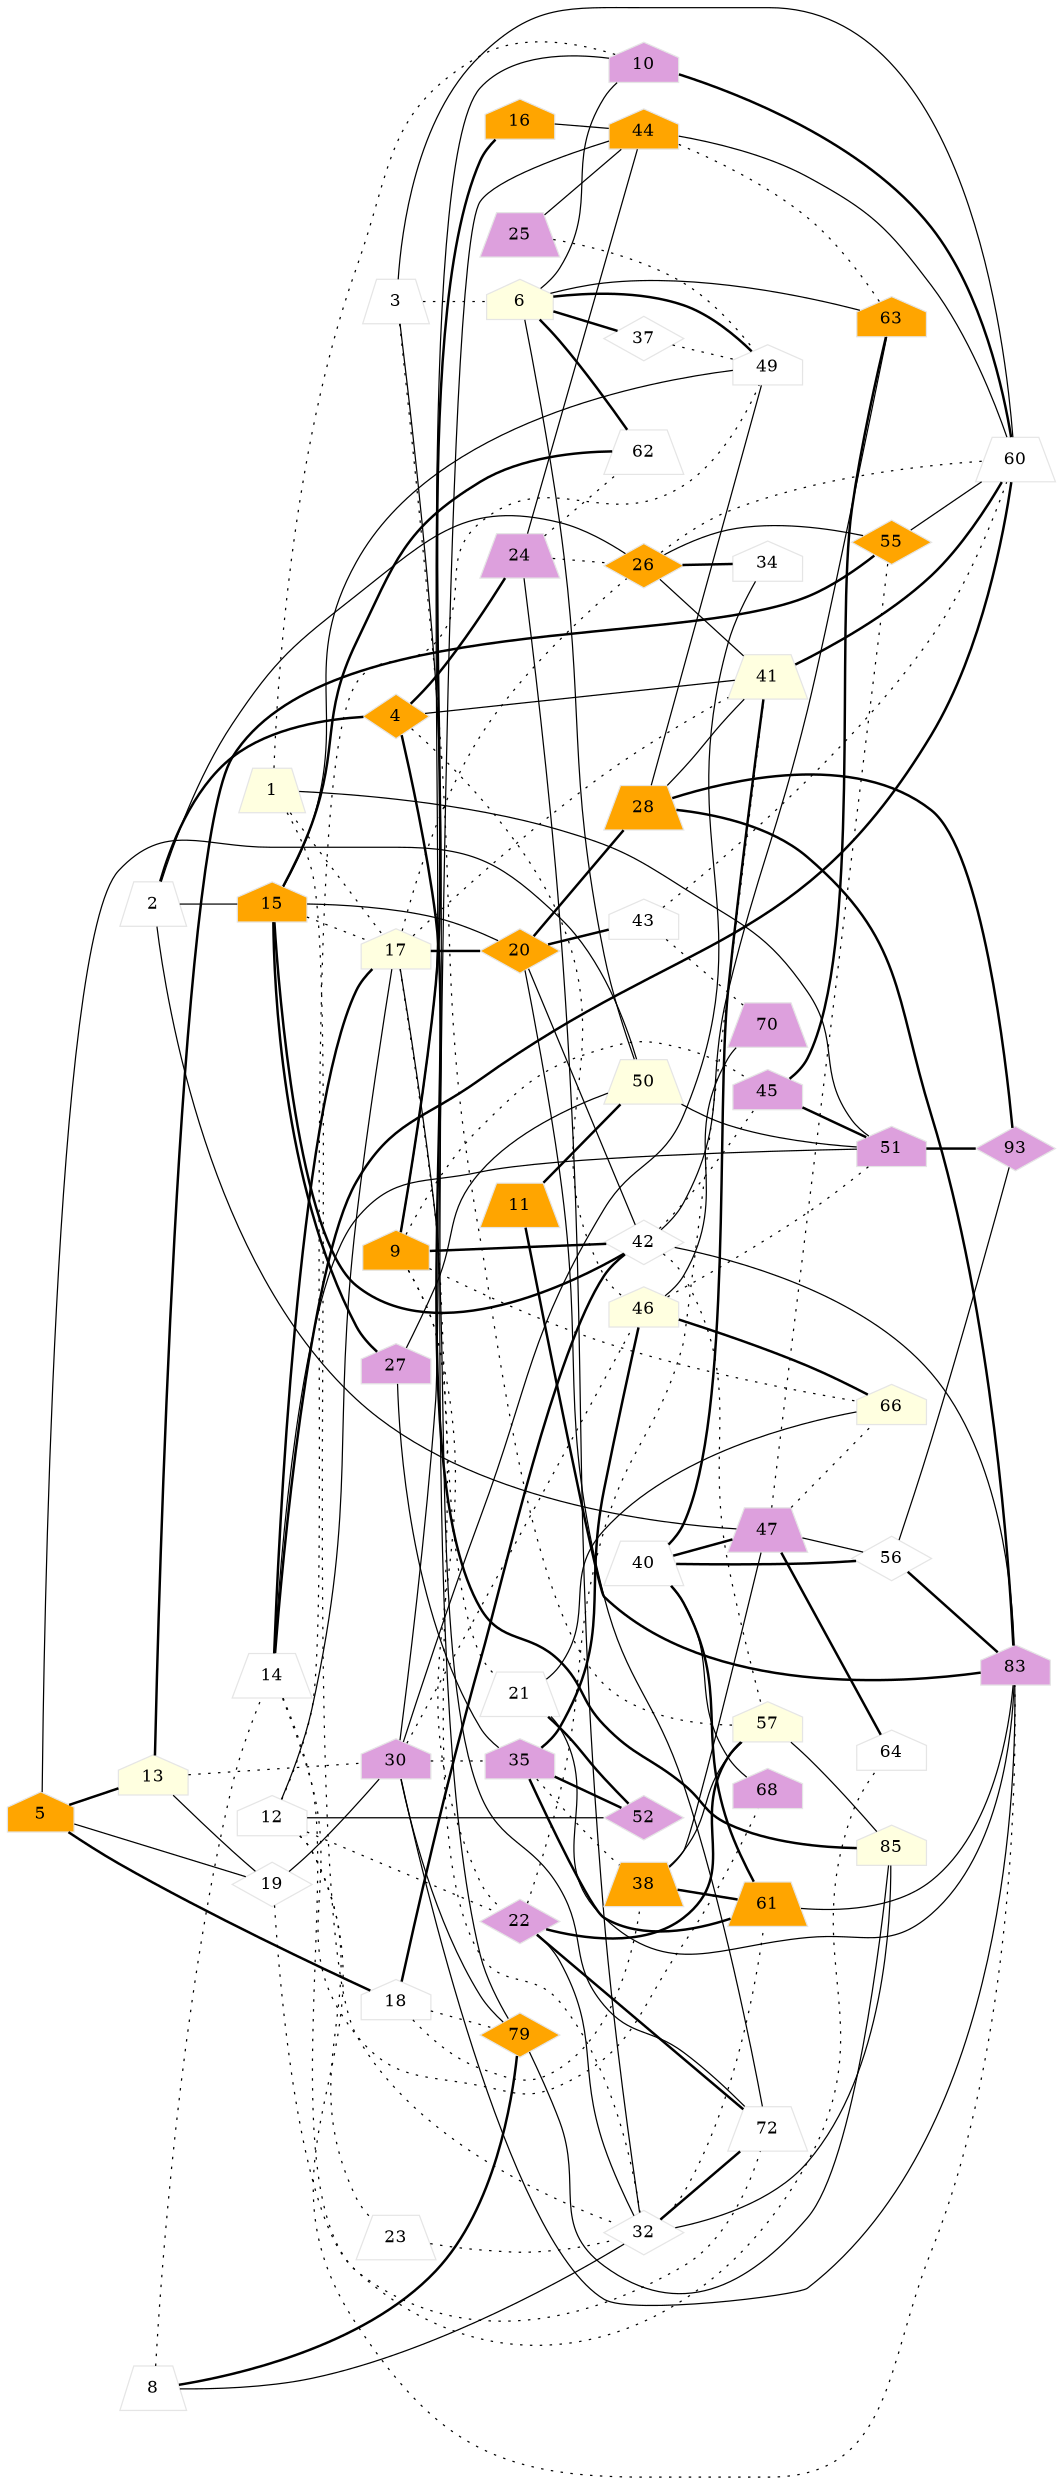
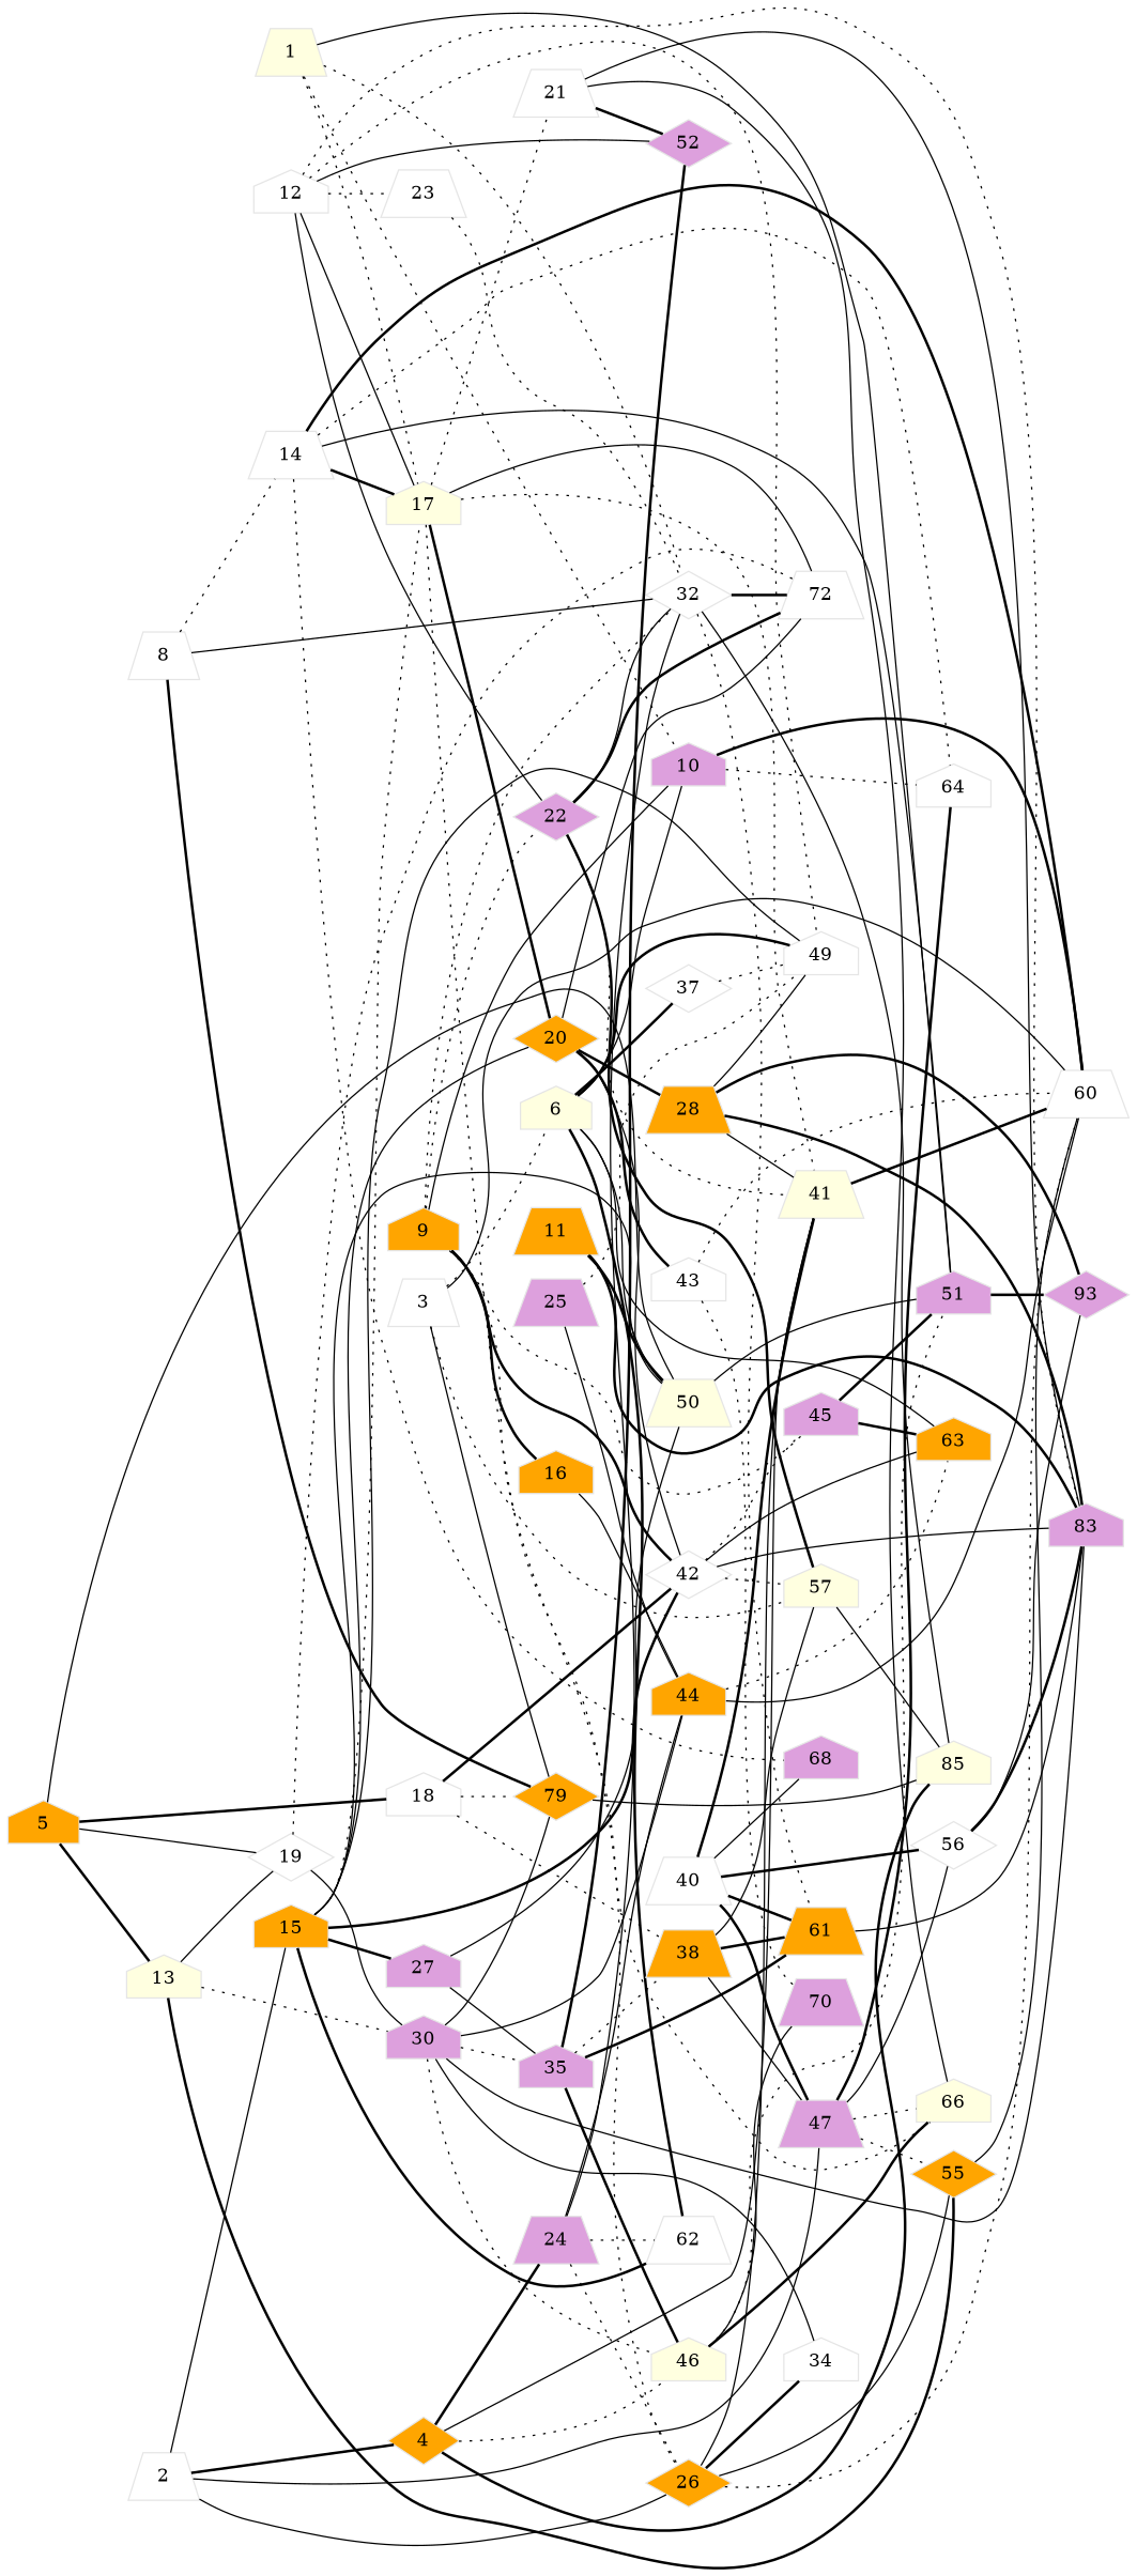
  graph {
    rankdir=LR
    node [color=gray90 fillcolor=white shape=house style=filled]
    edge [style=solid]
    1 [fillcolor=lightyellow shape=trapezium]
    10 [fillcolor=plum]
    17 [fillcolor=lightyellow super="+65"]
    32 [shape=diamond super="+94"]
    51 [fillcolor=plum super="+98"]
    60 [shape=trapezium super="+86"]
    64
    26 [fillcolor=orange shape=diamond super="+58"]
    41 [fillcolor=lightyellow shape=trapezium super="+48"]
    20 [fillcolor=orange shape=diamond super="+81"]
    21 [shape=trapezium super="+54"]
    72 [shape=trapezium super="+95"]
    85 [fillcolor=lightyellow]
    61 [fillcolor=orange shape=trapezium super="+89"]
    93 [fillcolor=plum shape=diamond]
    4 [fillcolor=orange shape=diamond super="+92"]
    24 [fillcolor=plum shape=trapezium super="+76"]
    46 [fillcolor=lightyellow super="+53"]
    2 [shape=trapezium]
    15 [fillcolor=orange super="+73"]
    47 [fillcolor=plum shape=trapezium super="+101"]
    50 [fillcolor=lightyellow shape=trapezium super="+75"]
    49 [super="+82"]
    62 [shape=trapezium super="+97"]
    42 [shape=diamond super="+90"]
    27 [fillcolor=plum]
    55 [fillcolor=orange shape=diamond super="+84"]
    34
    66 [fillcolor=lightyellow]
    56 [shape=diamond]
    3 [shape=trapezium super="+77"]
    6 [fillcolor=lightyellow super="+36"]
    57 [fillcolor=lightyellow]
    79 [fillcolor=orange shape=diamond super="+91"]
    37 [shape=diamond]
    63 [fillcolor=orange super="+71"]
    22 [fillcolor=plum shape=diamond super="+67"]
    44 [fillcolor=orange]
    70 [fillcolor=plum shape=trapezium]
    5 [fillcolor=orange super="+7"]
    13 [fillcolor=lightyellow super="+33"]
    18
    19 [shape=diamond super="+69"]
    30 [fillcolor=plum super="+78"]
    38 [fillcolor=orange shape=trapezium super="+96"]
    8 [shape=trapezium super="+39"]
    14 [shape=trapezium super="+74"]
    68 [fillcolor=plum]
    9 [fillcolor=orange super="+29"]
    16 [fillcolor=orange]
    45 [fillcolor=plum]
    83 [fillcolor=plum super="+99"]
    11 [fillcolor=orange shape=trapezium]
    12 [super="+31"]
    23 [shape=trapezium super="+59"]
    52 [fillcolor=plum shape=diamond super="+80"]
    35 [fillcolor=plum super="+87"]
    28 [fillcolor=orange shape=trapezium super="+100"]
    43
    25 [fillcolor=plum shape=trapezium]
    40 [shape=trapezium super="+88"]
    1 -- 10 [style=dotted]
    1 -- 17 [style=dotted]
    1 -- 32 [style=dotted]
    1 -- 51
    10 -- 60 [style=bold]
+   10 -- 64 [style=dotted]
    17 -- 26 [style=dotted]
    17 -- 41 [style=dotted]
    17 -- 20 [style=bold]
    17 -- 21 [style=dotted]
    17 -- 72
    32 -- 72 [style=bold]
    32 -- 85
    32 -- 61 [style=dotted]
    51 -- 93 [style=bold]
    26 -- 60 [style=dotted]
    26 -- 41
    26 -- 55
    26 -- 34 [style=bold]
    41 -- 60 [style=bold]
    20 -- 72
    20 -- 42
    20 -- 28 [style=bold]
    20 -- 43 [style=bold]
    21 -- 66
    21 -- 83
    21 -- 52 [style=bold]
    61 -- 83
    4 -- 41
    4 -- 85 [style=bold]
    4 -- 24 [style=bold]
    4 -- 46 [style=dotted]
    24 -- 32
    24 -- 26 [style=dotted]
    24 -- 62 [style=dotted]
    24 -- 44
    46 -- 51 [style=dotted]
    46 -- 66 [style=bold]
    46 -- 70
    2 -- 26
    2 -- 4 [style=bold]
    2 -- 15
    2 -- 47
    15 -- 17 [style=dotted]
    15 -- 20
+   15 -- 50
    15 -- 49
    15 -- 62 [style=bold]
    15 -- 42 [style=bold]
    15 -- 27 [style=bold]
    47 -- 64 [style=bold]
    47 -- 55 [style=dotted]
    47 -- 66 [style=dotted]
    47 -- 56
    50 -- 51
    42 -- 57 [style=dotted]
    42 -- 63
    42 -- 45 [style=dotted]
    42 -- 83 [weight=2]
    27 -- 50
    27 -- 35
    55 -- 60
    56 -- 93
    56 -- 83 [style=bold]
    3 -- 60 [weight=2]
    3 -- 6 [style=dotted]
    3 -- 57 [style=dotted]
    3 -- 79
    6 -- 10
    6 -- 50
    6 -- 49 [style=bold]
    6 -- 62 [style=bold]
    6 -- 37 [style=bold]
    6 -- 63
    57 -- 85
    79 -- 85
    37 -- 49 [style=dotted]
    22 -- 32
    22 -- 41 [style=dotted weight=2]
    22 -- 72 [style=bold]
    22 -- 57 [style=bold]
    44 -- 60
    44 -- 63 [style=dotted]
    5 -- 50
    5 -- 13 [style=bold]
    5 -- 18 [style=bold]
    5 -- 19
    13 -- 55 [style=bold]
    13 -- 19
    13 -- 30 [style=dotted]
    18 -- 42 [style=bold]
    18 -- 79 [style=dotted]
    18 -- 38 [style=dotted]
    19 -- 72 [style=dotted]
    19 -- 30 [weight=2]
    30 -- 46 [style=dotted]
    30 -- 34
    30 -- 79
    30 -- 44
    30 -- 83
    30 -- 35 [style=dotted]
    38 -- 61 [style=bold]
    38 -- 47 [weight=2]
    38 -- 57
    8 -- 32
    8 -- 79 [style=bold]
    8 -- 14 [style=dotted]
    14 -- 17 [style=bold]
    14 -- 51
    14 -- 60 [style=bold]
    14 -- 64 [style=dotted]
    14 -- 68 [style=dotted]
    9 -- 10
    9 -- 32 [style=dotted]
    9 -- 42 [style=bold]
    9 -- 66 [style=dotted]
    9 -- 22 [style=dotted weight=2]
    9 -- 16 [style=bold]
    9 -- 45 [style=dotted]
    16 -- 44
    45 -- 51 [style=bold]
    45 -- 63 [style=bold]
    11 -- 50 [style=bold]
    11 -- 83 [style=bold]
    12 -- 17
    12 -- 49 [style=dotted]
-   12 -- 22 [style=dotted]
+   12 -- 22
    12 -- 83 [style=dotted]
    12 -- 23 [style=dotted weight=2]
    12 -- 52
    23 -- 32 [style=dotted]
    35 -- 61 [style=bold]
    35 -- 46 [style=bold]
    35 -- 38 [style=dotted]
    35 -- 52 [style=bold]
    28 -- 41
    28 -- 93 [style=bold]
    28 -- 49
    28 -- 83 [style=bold]
    43 -- 60 [style=dotted]
    43 -- 70 [style=dotted]
    25 -- 49 [style=dotted]
    25 -- 44
    40 -- 41 [style=bold weight=2]
    40 -- 61 [style=bold]
    40 -- 47 [style=bold]
    40 -- 56 [style=bold]
    40 -- 68
  }
